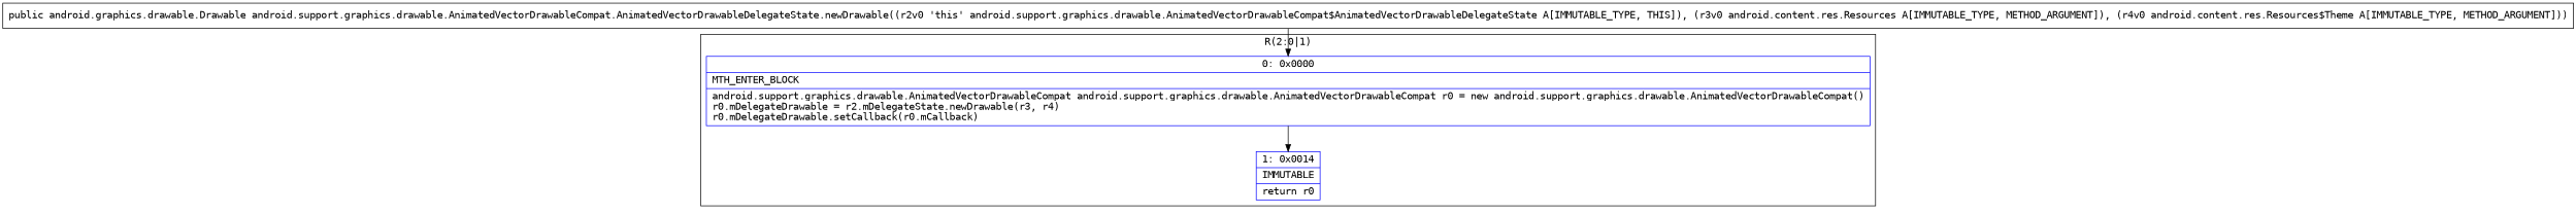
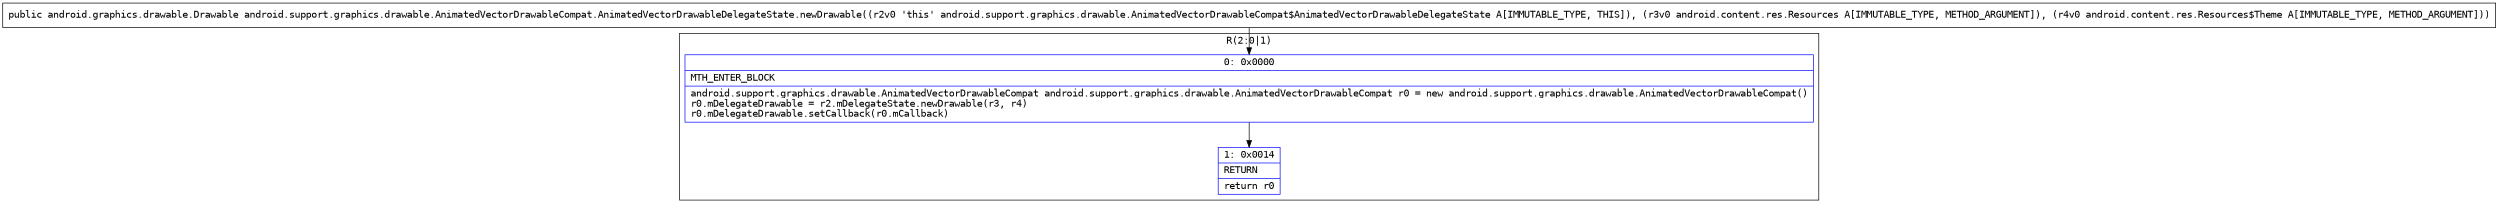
  digraph {
    fontname="DejaVu Sans Mono"
    node [color=blue shape=record fontname="DejaVu Sans Mono"]
    edge [fontname="DejaVu Sans Mono"]
    n1 [label="{0\:\ 0x0000|MTH_ENTER_BLOCK\l|android.support.graphics.drawable.AnimatedVectorDrawableCompat android.support.graphics.drawable.AnimatedVectorDrawableCompat r0 = new android.support.graphics.drawable.AnimatedVectorDrawableCompat()\lr0.mDelegateDrawable = r2.mDelegateState.newDrawable(r3, r4)\lr0.mDelegateDrawable.setCallback(r0.mCallback)\l}"]
-   n2 [label="{1\:\ 0x0014|IMMUTABLE\l|return r0\l}"]
+   n2 [label="{1\:\ 0x0014|RETURN\l|return r0\l}"]
    n3 [label="{public android.graphics.drawable.Drawable android.support.graphics.drawable.AnimatedVectorDrawableCompat.AnimatedVectorDrawableDelegateState.newDrawable((r2v0 'this' android.support.graphics.drawable.AnimatedVectorDrawableCompat$AnimatedVectorDrawableDelegateState A[IMMUTABLE_TYPE, THIS]), (r3v0 android.content.res.Resources A[IMMUTABLE_TYPE, METHOD_ARGUMENT]), (r4v0 android.content.res.Resources$Theme A[IMMUTABLE_TYPE, METHOD_ARGUMENT])) }" color=""]
    subgraph cluster_1 {
      label="R(2:0|1)"
      n1
      n2
    }
    n1 -> n2
    n3 -> n1
  }
